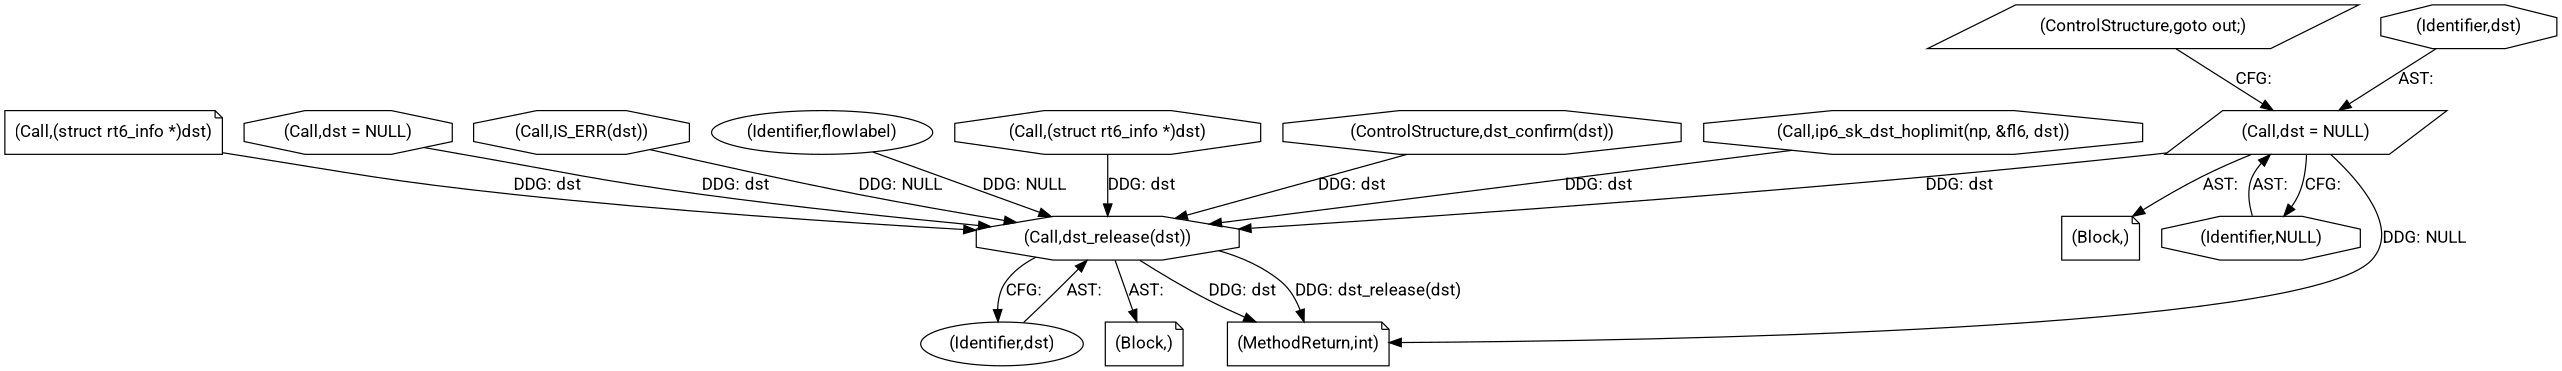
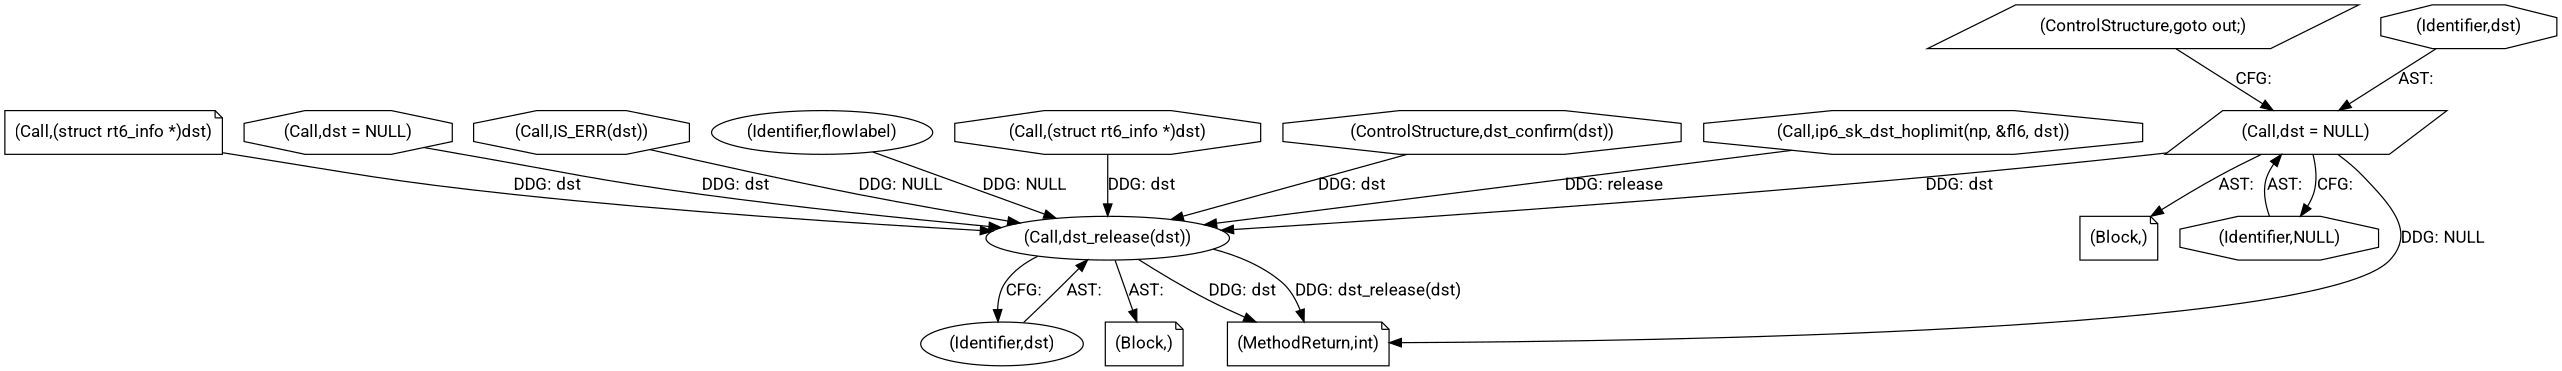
  digraph {
    fontname=Roboto
    node [fontname=Roboto shape=octagon]
    edge [fontname=Roboto]
    n1 [label="(Call,dst = NULL)" shape=parallelogram]
-   n2 [label="(Call,dst_release(dst))"]
+   n2 [label="(Call,dst_release(dst))" shape=ellipse]
    n3 [label="(Identifier,NULL)"]
    n4 [label="(Block,)" shape=note]
    n5 [label="(MethodReturn,int)" shape=note]
    n6 [label="(Identifier,dst)" shape=ellipse]
    n7 [label="(Block,)" shape=note]
    n8 [label="(Call,(struct rt6_info *)dst)" shape=note]
    n9 [label="(Call,dst = NULL)"]
    n10 [label="(Call,IS_ERR(dst))"]
    n11 [label="(ControlStructure,goto out;)" shape=parallelogram]
    n12 [label="(Identifier,flowlabel)" shape=ellipse]
    n13 [label="(Call,(struct rt6_info *)dst)"]
    n14 [label="(ControlStructure,dst_confirm(dst))"]
    n15 [label="(Identifier,dst)"]
    n16 [label="(Call,ip6_sk_dst_hoplimit(np, &fl6, dst))"]
    n1 -> n2 [label="DDG: dst"]
    n1 -> n3 [label="CFG: "]
    n1 -> n4 [label="AST: "]
    n1 -> n5 [label="DDG: NULL"]
    n2 -> n5 [label="DDG: dst_release(dst)"]
    n2 -> n5 [label="DDG: dst"]
    n2 -> n6 [label="CFG: "]
    n2 -> n7 [label="AST: "]
    n3 -> n1 [label="AST: "]
    n6 -> n2 [label="AST: "]
    n8 -> n2 [label="DDG: dst"]
    n9 -> n2 [label="DDG: dst"]
    n10 -> n2 [label="DDG: NULL"]
    n11 -> n1 [label="CFG: "]
    n12 -> n2 [label="DDG: NULL"]
    n13 -> n2 [label="DDG: dst"]
    n14 -> n2 [label="DDG: dst"]
    n15 -> n1 [label="AST: "]
-   n16 -> n2 [label="DDG: dst"]
+   n16 -> n2 [label="DDG: release"]
  }
